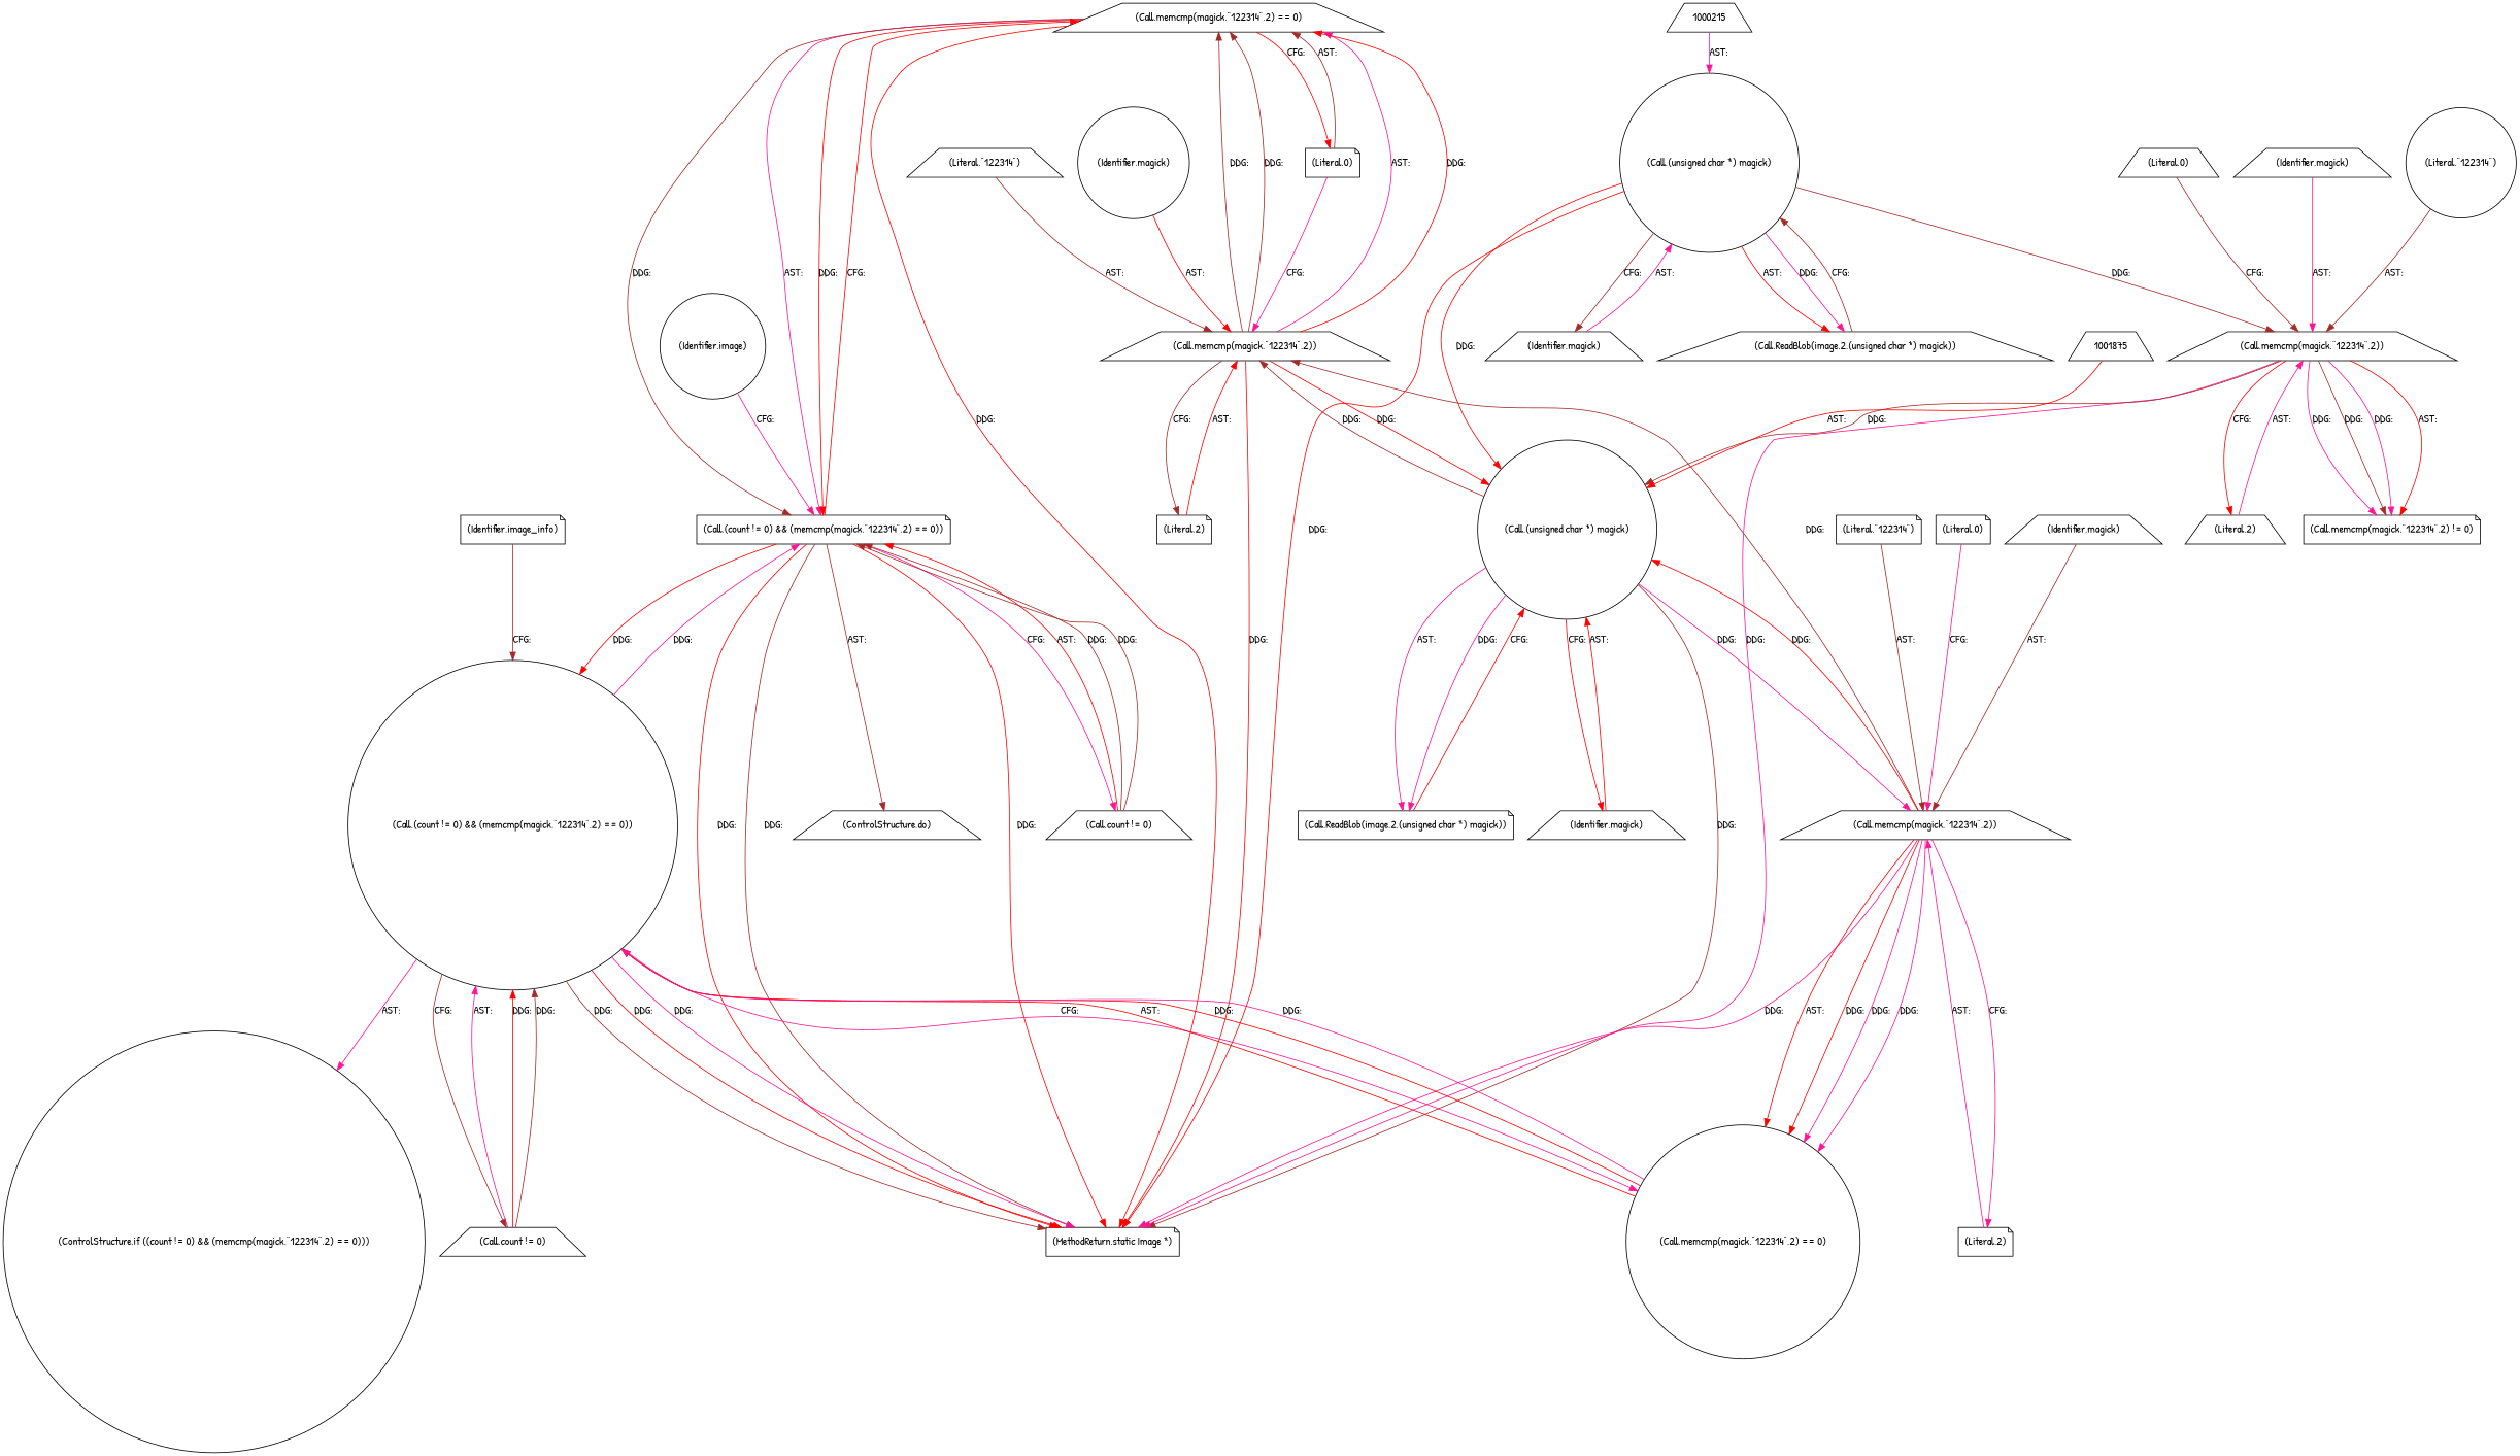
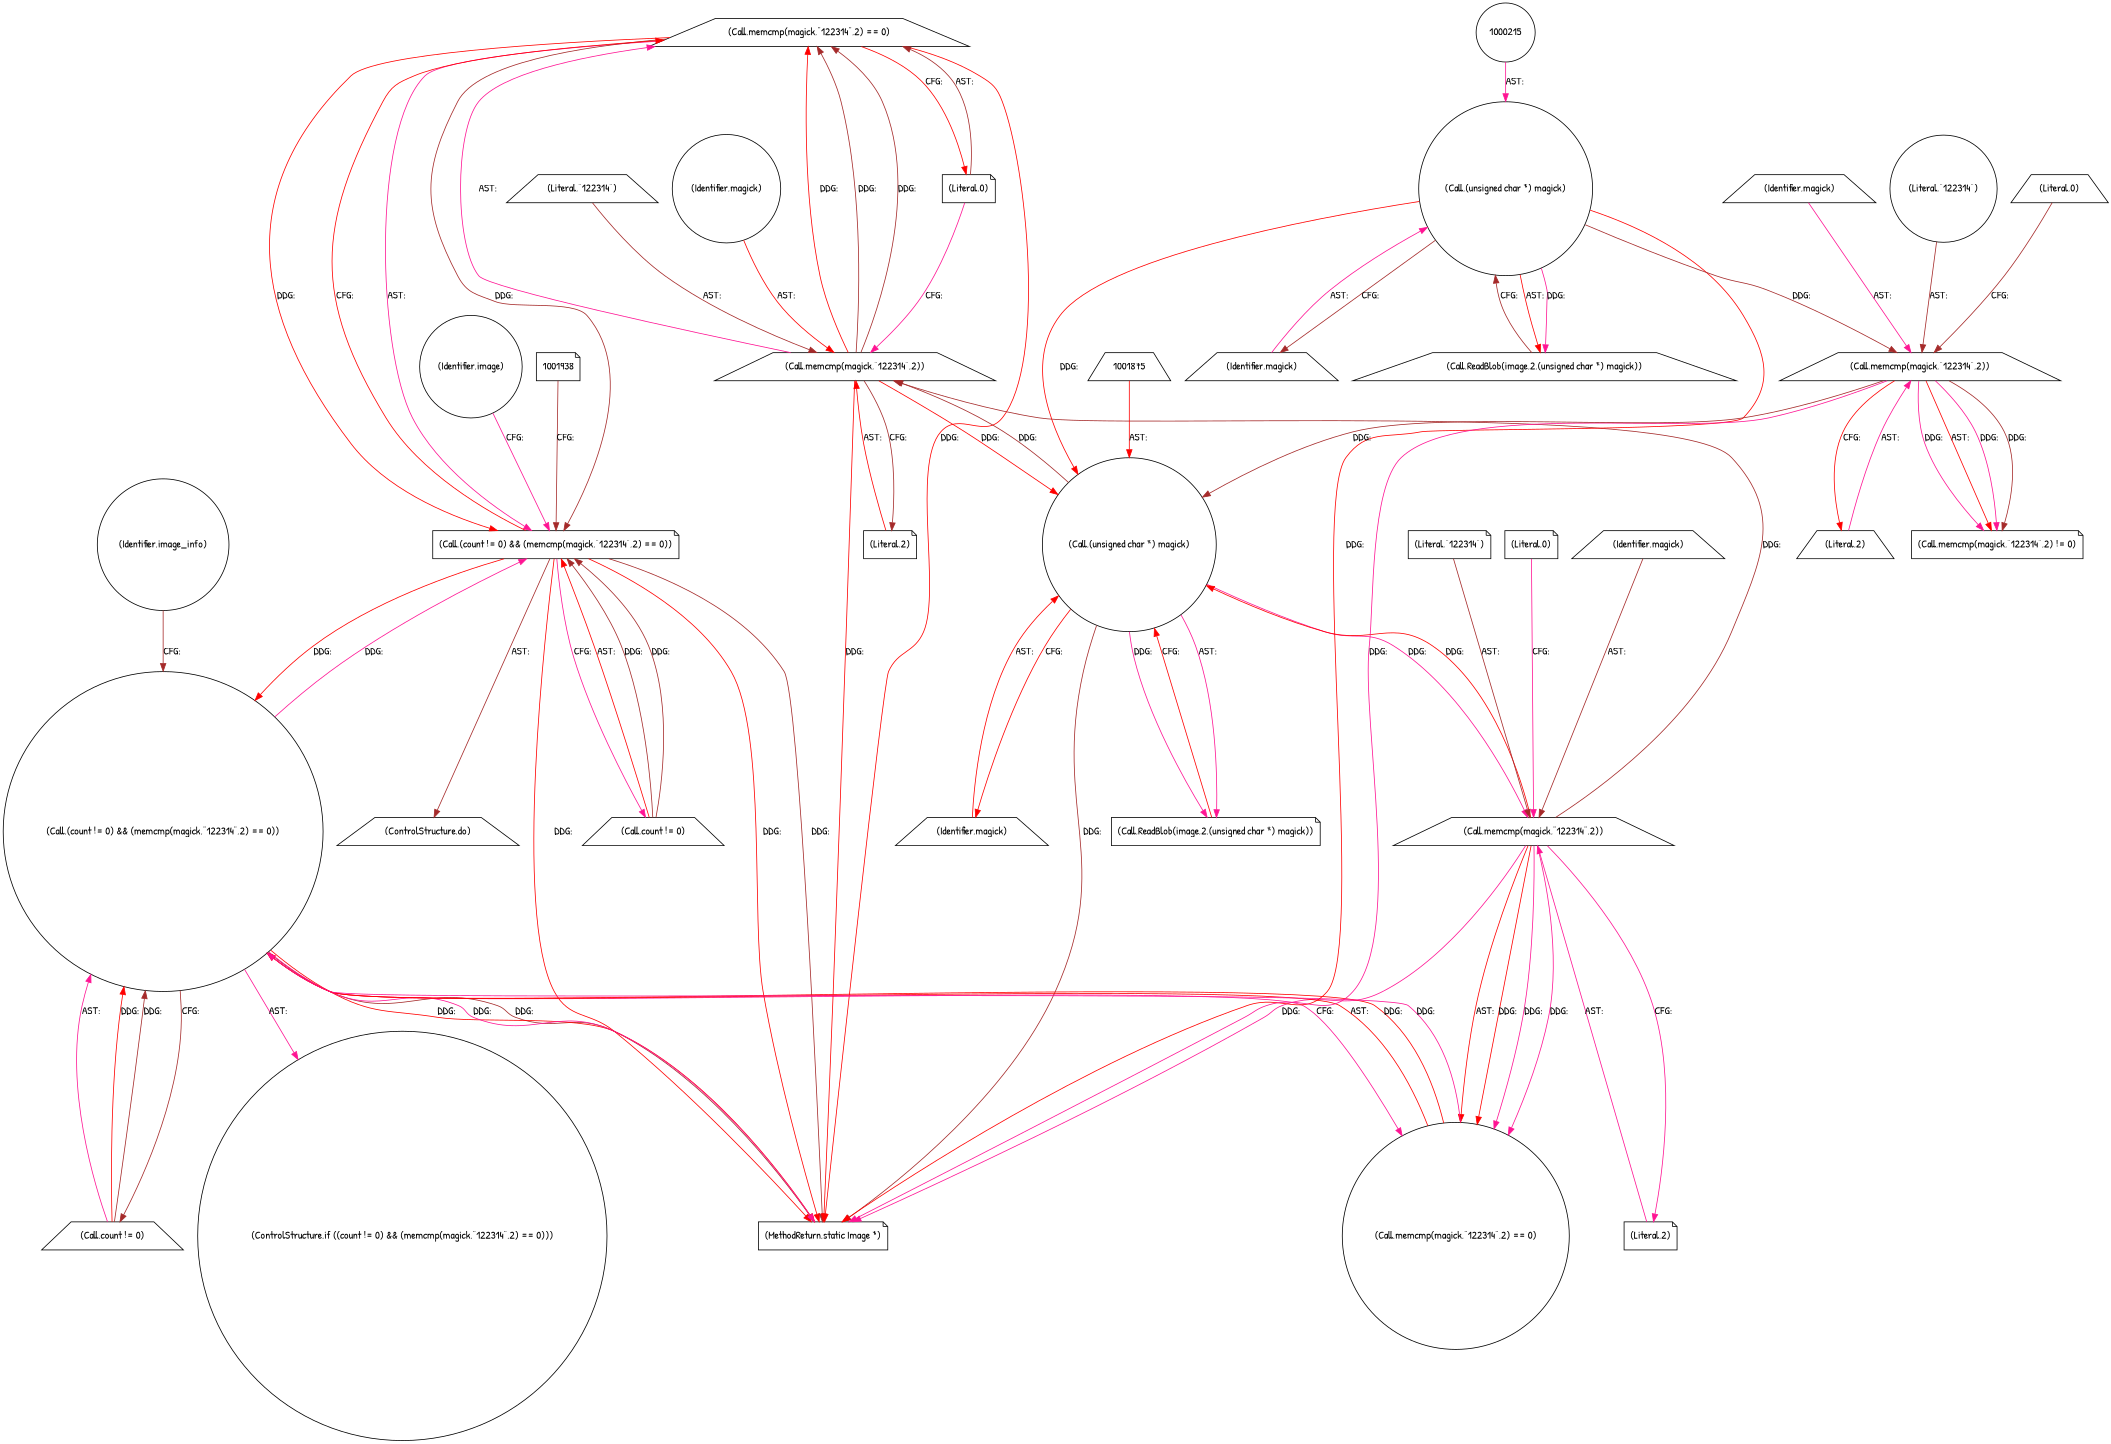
  digraph {
    fontname="Patrick Hand"
    node [fontname="Patrick Hand" shape=trapezium]
    edge [color=red fontname="Patrick Hand"]
    n1 [label="(Call,memcmp(magick,\"\122\314\",2) == 0)"]
    n2 [label="(Call,(count != 0) && (memcmp(magick,\"\122\314\",2) == 0))" shape=note]
    n3 [label="(Literal,0)" shape=note]
    n4 [label="(MethodReturn,static Image *)" shape=note]
    n5 [label="(Call,(count != 0) && (memcmp(magick,\"\122\314\",2) == 0))" shape=circle]
    n6 [label="(Call,count != 0)"]
    n7 [label="(ControlStructure,do)"]
    n8 [label="(Call,memcmp(magick,\"\122\314\",2))"]
    n9 [label="(Call,(unsigned char *) magick)" shape=circle]
    n10 [label="(Literal,2)" shape=note]
    n11 [label="(Call,memcmp(magick,\"\122\314\",2))"]
    n12 [label="(Call,ReadBlob(image,2,(unsigned char *) magick))" shape=note]
    n13 [label="(Identifier,magick)"]
    n14 [label="(Literal,2)" shape=note]
    n15 [label="(Call,memcmp(magick,\"\122\314\",2) == 0)" shape=circle]
    n16 [label="(Call,(unsigned char *) magick)" shape=circle]
    n17 [label="(Call,memcmp(magick,\"\122\314\",2))"]
    n18 [label="(Identifier,magick)"]
    n19 [label="(Call,ReadBlob(image,2,(unsigned char *) magick))"]
    n20 [label="(Literal,2)"]
    n21 [label="(Call,memcmp(magick,\"\122\314\",2) != 0)" shape=note]
    n22 [label="(ControlStructure,if ((count != 0) && (memcmp(magick,\"\122\314\",2) == 0)))" shape=circle]
    n23 [label="(Call,count != 0)"]
-   n24 [label="(Identifier,image_info)" shape=note]
+   n24 [label="(Identifier,image_info)" shape=circle]
    n25 [label="(Literal,0)"]
    n26 [label="(Identifier,image)" shape=circle]
    n27 [label="(Literal,\"\122\314\")" shape=note]
    n28 [label="(Identifier,magick)"]
    n29 [label="(Literal,\"\122\314\")" shape=circle]
    n30 [label="(Literal,\"\122\314\")"]
    n31 [label="(Literal,0)" shape=note]
    n32 [label="(Identifier,magick)"]
    n33 [label="(Identifier,magick)" shape=circle]
    1001875
-   1000215
+   1000215 [shape=circle]
+   1001938 [shape=note]
    n1 -> n2 [color=deeppink label="AST: "]
    n1 -> n2 [label="DDG: "]
    n1 -> n2 [color=brown label="DDG: "]
    n1 -> n3 [label="CFG: "]
    n1 -> n4 [label="DDG: "]
    n2 -> n1 [label="CFG: "]
    n2 -> n4 [label="DDG: "]
    n2 -> n4 [color=brown label="DDG: "]
    n2 -> n4 [label="DDG: "]
    n2 -> n5 [label="DDG: "]
    n2 -> n6 [color=deeppink label="CFG: "]
    n2 -> n7 [color=brown label="AST: "]
    n3 -> n1 [color=brown label="AST: "]
    n3 -> n8 [color=deeppink label="CFG: "]
    n5 -> n2 [color=deeppink label="DDG: "]
    n5 -> n4 [color=brown label="DDG: "]
    n5 -> n4 [label="DDG: "]
    n5 -> n4 [color=deeppink label="DDG: "]
    n5 -> n15 [color=deeppink label="CFG: "]
    n5 -> n22 [color=deeppink label="AST: "]
    n5 -> n23 [color=brown label="CFG: "]
    n6 -> n2 [label="AST: "]
    n6 -> n2 [color=brown label="DDG: "]
    n6 -> n2 [color=brown label="DDG: "]
    n8 -> n1 [color=deeppink label="AST: "]
    n8 -> n1 [label="DDG: "]
    n8 -> n1 [color=brown label="DDG: "]
    n8 -> n1 [color=brown label="DDG: "]
    n8 -> n4 [label="DDG: "]
    n8 -> n9 [label="DDG: "]
    n8 -> n10 [color=brown label="CFG: "]
    n9 -> n4 [color=brown label="DDG: "]
    n9 -> n8 [color=brown label="DDG: "]
    n9 -> n11 [color=deeppink label="DDG: "]
    n9 -> n12 [color=deeppink label="AST: "]
    n9 -> n12 [color=deeppink label="DDG: "]
    n9 -> n13 [label="CFG: "]
    n10 -> n8 [label="AST: "]
    n11 -> n4 [color=deeppink label="DDG: "]
    n11 -> n8 [color=brown label="DDG: "]
    n11 -> n9 [label="DDG: "]
    n11 -> n14 [color=deeppink label="CFG: "]
    n11 -> n15 [label="AST: "]
    n11 -> n15 [label="DDG: "]
    n11 -> n15 [color=deeppink label="DDG: "]
    n11 -> n15 [color=deeppink label="DDG: "]
    n12 -> n9 [label="CFG: "]
    n13 -> n9 [label="AST: "]
    n14 -> n11 [color=deeppink label="AST: "]
    n15 -> n5 [label="AST: "]
    n15 -> n5 [label="DDG: "]
    n15 -> n5 [color=deeppink label="DDG: "]
    n16 -> n4 [label="DDG: "]
    n16 -> n9 [label="DDG: "]
    n16 -> n17 [color=brown label="DDG: "]
    n16 -> n18 [color=brown label="CFG: "]
    n16 -> n19 [label="AST: "]
    n16 -> n19 [color=deeppink label="DDG: "]
    n17 -> n4 [color=deeppink label="DDG: "]
    n17 -> n9 [color=brown label="DDG: "]
    n17 -> n20 [label="CFG: "]
    n17 -> n21 [label="AST: "]
    n17 -> n21 [color=deeppink label="DDG: "]
    n17 -> n21 [color=brown label="DDG: "]
    n17 -> n21 [color=deeppink label="DDG: "]
    n18 -> n16 [color=deeppink label="AST: "]
    n19 -> n16 [color=brown label="CFG: "]
    n20 -> n17 [color=deeppink label="AST: "]
    n23 -> n5 [color=deeppink label="AST: "]
    n23 -> n5 [label="DDG: "]
    n23 -> n5 [color=brown label="DDG: "]
    n24 -> n5 [color=brown label="CFG: "]
    n25 -> n17 [color=brown label="CFG: "]
    n26 -> n2 [color=deeppink label="CFG: "]
    n27 -> n11 [color=brown label="AST: "]
    n28 -> n17 [color=deeppink label="AST: "]
    n29 -> n17 [color=brown label="AST: "]
    n30 -> n8 [color=brown label="AST: "]
    n31 -> n11 [color=deeppink label="CFG: "]
    n32 -> n11 [color=brown label="AST: "]
    n33 -> n8 [label="AST: "]
    1001875 -> n9 [label="AST: "]
    1000215 -> n16 [color=deeppink label="AST: "]
+   1001938 -> n2 [color=brown label="CFG: "]
  }
